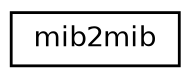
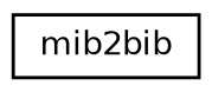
  digraph {
    rankdir=LR
-   n1 [color=black fillcolor=white fontname=Helvetica fontsize=10 height=0.2 label=mib2mib shape=record style=filled width=0.4]
+   n1 [color=black fillcolor=white fontname=Helvetica fontsize=10 height=0.2 label=mib2bib shape=record style=filled width=0.4]
  }
